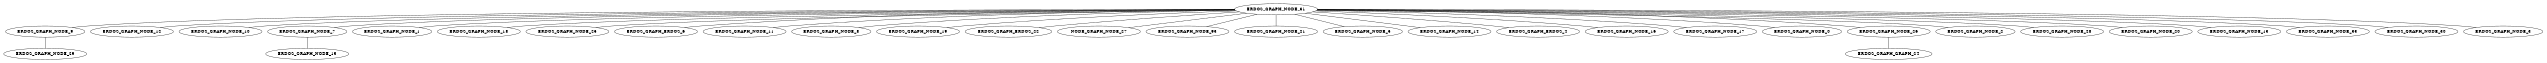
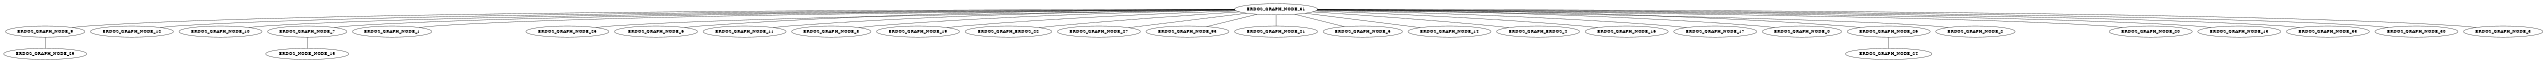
  graph {
    ERDOS_GRAPH_NODE_31
    ERDOS_GRAPH_NODE_9
    ERDOS_GRAPH_NODE_12
    ERDOS_GRAPH_NODE_10
    ERDOS_GRAPH_NODE_7
    ERDOS_GRAPH_NODE_1
-   ERDOS_GRAPH_NODE_18
    ERDOS_GRAPH_NODE_25
-   ERDOS_GRAPH_NODE_6 [label=ERDOS_GRAPH_ERDOS_6]
+   ERDOS_GRAPH_NODE_6
    ERDOS_GRAPH_NODE_11
    ERDOS_GRAPH_NODE_8
    ERDOS_GRAPH_NODE_19
    n13 [label=ERDOS_GRAPH_ERDOS_22]
-   ERDOS_GRAPH_NODE_27 [label=NODE_GRAPH_NODE_27]
+   ERDOS_GRAPH_NODE_27
    n15 [label=ERDOS_GRAPH_NODE_93]
    ERDOS_GRAPH_NODE_21
    ERDOS_GRAPH_NODE_5
    ERDOS_GRAPH_NODE_14
    n19 [label=ERDOS_GRAPH_ERDOS_4]
    ERDOS_GRAPH_NODE_16
    ERDOS_GRAPH_NODE_17
    ERDOS_GRAPH_NODE_0
    ERDOS_GRAPH_NODE_26
    ERDOS_GRAPH_NODE_2
-   ERDOS_GRAPH_NODE_28
    ERDOS_GRAPH_NODE_20
    ERDOS_GRAPH_NODE_13
    ERDOS_GRAPH_NODE_33
    ERDOS_GRAPH_NODE_30
    ERDOS_GRAPH_NODE_3
    ERDOS_GRAPH_NODE_29
-   ERDOS_GRAPH_NODE_15
-   ERDOS_GRAPH_NODE_24 [label=ERDOS_GRAPH_GRAPH_24]
+   ERDOS_GRAPH_NODE_15 [label=ERDOS_NODE_NODE_15]
+   ERDOS_GRAPH_NODE_24
    ERDOS_GRAPH_NODE_31 -- ERDOS_GRAPH_NODE_9
    ERDOS_GRAPH_NODE_31 -- ERDOS_GRAPH_NODE_12
    ERDOS_GRAPH_NODE_31 -- ERDOS_GRAPH_NODE_10
    ERDOS_GRAPH_NODE_31 -- ERDOS_GRAPH_NODE_7
    ERDOS_GRAPH_NODE_31 -- ERDOS_GRAPH_NODE_1
-   ERDOS_GRAPH_NODE_31 -- ERDOS_GRAPH_NODE_18
    ERDOS_GRAPH_NODE_31 -- ERDOS_GRAPH_NODE_25
    ERDOS_GRAPH_NODE_31 -- ERDOS_GRAPH_NODE_6
    ERDOS_GRAPH_NODE_31 -- ERDOS_GRAPH_NODE_11
    ERDOS_GRAPH_NODE_31 -- ERDOS_GRAPH_NODE_8
    ERDOS_GRAPH_NODE_31 -- ERDOS_GRAPH_NODE_19
    ERDOS_GRAPH_NODE_31 -- n13
    ERDOS_GRAPH_NODE_31 -- ERDOS_GRAPH_NODE_27
    ERDOS_GRAPH_NODE_31 -- n15
    ERDOS_GRAPH_NODE_31 -- ERDOS_GRAPH_NODE_21
    ERDOS_GRAPH_NODE_31 -- ERDOS_GRAPH_NODE_5
    ERDOS_GRAPH_NODE_31 -- ERDOS_GRAPH_NODE_14
    ERDOS_GRAPH_NODE_31 -- n19
    ERDOS_GRAPH_NODE_31 -- ERDOS_GRAPH_NODE_16
    ERDOS_GRAPH_NODE_31 -- ERDOS_GRAPH_NODE_17
    ERDOS_GRAPH_NODE_31 -- ERDOS_GRAPH_NODE_0
    ERDOS_GRAPH_NODE_31 -- ERDOS_GRAPH_NODE_26
    ERDOS_GRAPH_NODE_31 -- ERDOS_GRAPH_NODE_2
-   ERDOS_GRAPH_NODE_31 -- ERDOS_GRAPH_NODE_28
    ERDOS_GRAPH_NODE_31 -- ERDOS_GRAPH_NODE_20
    ERDOS_GRAPH_NODE_31 -- ERDOS_GRAPH_NODE_13
    ERDOS_GRAPH_NODE_31 -- ERDOS_GRAPH_NODE_33
    ERDOS_GRAPH_NODE_31 -- ERDOS_GRAPH_NODE_30
    ERDOS_GRAPH_NODE_31 -- ERDOS_GRAPH_NODE_3
    ERDOS_GRAPH_NODE_9 -- ERDOS_GRAPH_NODE_29
    ERDOS_GRAPH_NODE_7 -- ERDOS_GRAPH_NODE_15
    ERDOS_GRAPH_NODE_26 -- ERDOS_GRAPH_NODE_24
  }
